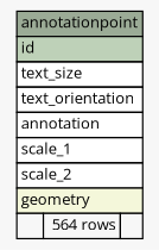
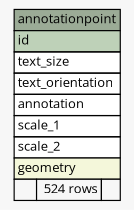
  digraph {
    bgcolor="#f7f7f7"
    fontname="Open Sans"
    fontsize=11
    nodesep=0.18
    rankdir=RL
    ranksep=0.46
-   n1 [fontname="Open Sans" fontsize=11 label=<     <TABLE BORDER="0" CELLBORDER="1" CELLSPACING="0" BGCOLOR="#ffffff">       <TR><TD COLSPAN="3" BGCOLOR="#9bab96" ALIGN="CENTER">annotationpoint</TD></TR>       <TR><TD PORT="id" COLSPAN="3" BGCOLOR="#bed1b8" ALIGN="LEFT">id</TD></TR>       <TR><TD PORT="text_size" COLSPAN="3" ALIGN="LEFT">text_size</TD></TR>       <TR><TD PORT="text_orientation" COLSPAN="3" ALIGN="LEFT">text_orientation</TD></TR>       <TR><TD PORT="annotation" COLSPAN="3" ALIGN="LEFT">annotation</TD></TR>       <TR><TD PORT="scale_1" COLSPAN="3" ALIGN="LEFT">scale_1</TD></TR>       <TR><TD PORT="scale_2" COLSPAN="3" ALIGN="LEFT">scale_2</TD></TR>       <TR><TD PORT="geometry" COLSPAN="3" BGCOLOR="#f4f7da" ALIGN="LEFT">geometry</TD></TR>       <TR><TD ALIGN="LEFT" BGCOLOR="#f7f7f7">  </TD><TD ALIGN="RIGHT" BGCOLOR="#f7f7f7">564 rows</TD><TD ALIGN="RIGHT" BGCOLOR="#f7f7f7">  </TD></TR>     </TABLE>> shape=plaintext]
+   n1 [fontname="Open Sans" fontsize=11 label=<     <TABLE BORDER="0" CELLBORDER="1" CELLSPACING="0" BGCOLOR="#ffffff">       <TR><TD COLSPAN="3" BGCOLOR="#9bab96" ALIGN="CENTER">annotationpoint</TD></TR>       <TR><TD PORT="id" COLSPAN="3" BGCOLOR="#bed1b8" ALIGN="LEFT">id</TD></TR>       <TR><TD PORT="text_size" COLSPAN="3" ALIGN="LEFT">text_size</TD></TR>       <TR><TD PORT="text_orientation" COLSPAN="3" ALIGN="LEFT">text_orientation</TD></TR>       <TR><TD PORT="annotation" COLSPAN="3" ALIGN="LEFT">annotation</TD></TR>       <TR><TD PORT="scale_1" COLSPAN="3" ALIGN="LEFT">scale_1</TD></TR>       <TR><TD PORT="scale_2" COLSPAN="3" ALIGN="LEFT">scale_2</TD></TR>       <TR><TD PORT="geometry" COLSPAN="3" BGCOLOR="#f4f7da" ALIGN="LEFT">geometry</TD></TR>       <TR><TD ALIGN="LEFT" BGCOLOR="#f7f7f7">  </TD><TD ALIGN="RIGHT" BGCOLOR="#f7f7f7">524 rows</TD><TD ALIGN="RIGHT" BGCOLOR="#f7f7f7">  </TD></TR>     </TABLE>> shape=plaintext]
  }
